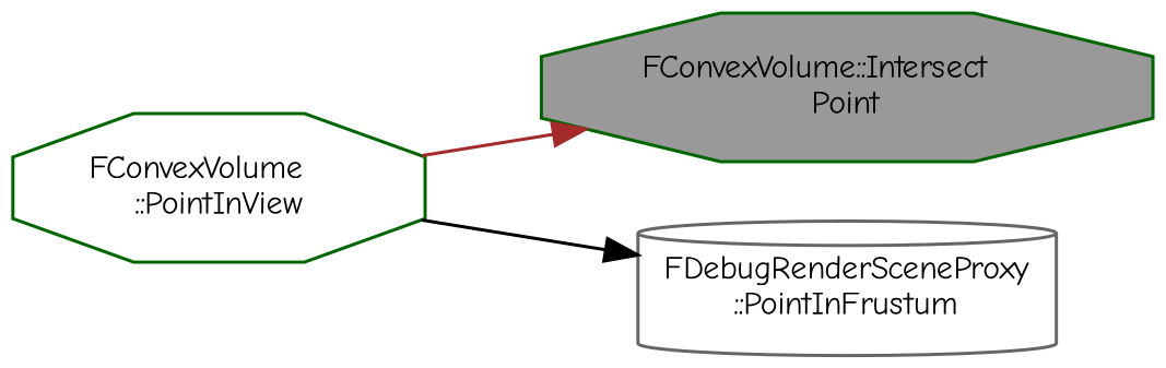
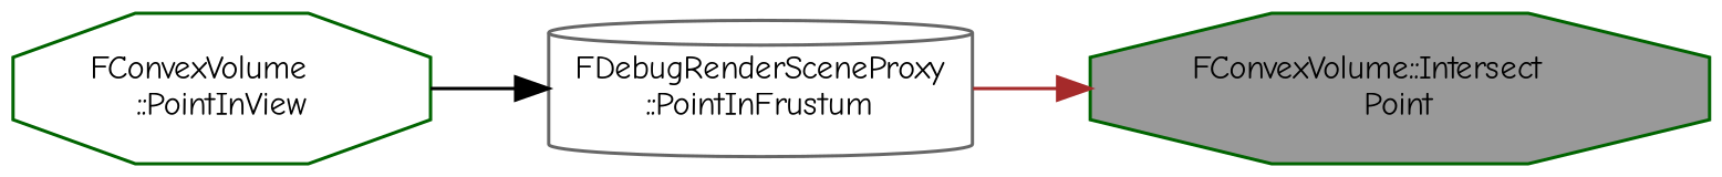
  digraph {
    fontname="Comic Neue"
    rankdir=RL
    node [color=darkgreen fillcolor=white fontname="Comic Neue" fontsize=10 shape=octagon style=filled]
    edge [dir=back fontname="Comic Neue" fontsize=10 labelfontname=Helvetica labelfontsize=10 style=solid]
    n1 [fillcolor=grey60 fontcolor=black height=0.2 label="FConvexVolume::Intersect\lPoint" width=0.4]
    n2 [color=gray40 height=0.2 label="FDebugRenderSceneProxy\l::PointInFrustum" shape=cylinder width=0.4]
    n3 [height=0.2 label="FConvexVolume\l::PointInView" width=0.4]
-   n1 -> n3 [color=brown]
+   n1 -> n2 [color=brown]
    n2 -> n3 [color=black]
  }
